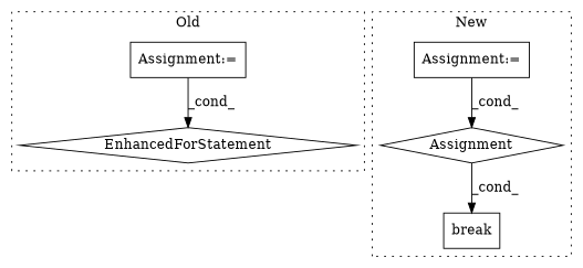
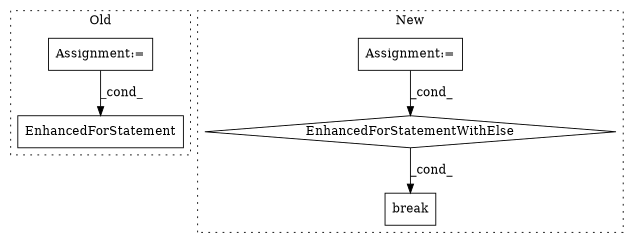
  digraph {
    node [a=7 l="65,2" s="2290,2390" shape=box]
-   n1 [a=70 label=EnhancedForStatement shape=diamond]
+   n1 [a=70 label=EnhancedForStatement]
    n2 [label="Assignment:="]
-   n3 [a=115 l="65,462" label=Assignment s="2352,2457" shape=diamond]
+   n3 [a=115 l="65,462" label=EnhancedForStatementWithElse s="2352,2457" shape=diamond]
    n4 [l="65,462" label="Assignment:=" s="2352,2457"]
    n5 [a=10 l=6 label=break s=2872]
    subgraph cluster_1 {
      label=Old
      style=dotted
      n1
      n2
    }
    subgraph cluster_2 {
      label=New
      style=dotted
      n3
      n4
      n5
    }
    n2 -> n1 [label=_cond_]
    n3 -> n5 [label=_cond_]
    n4 -> n3 [label=_cond_]
  }
